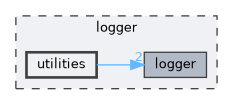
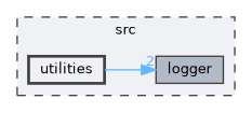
  digraph {
    compound=true
    rankdir=LR
    node [color=grey25 fontname=Helvetica fontsize=10 shape=box]
    n1 [fillcolor="#b2b9c7" height=0.2 label=logger style=filled width=0.4]
    n2 [fillcolor="#f0f1f4" height=0.2 label=utilities style="filled,bold" width=0.4]
    subgraph cluster_1 {
      bgcolor="#f0f1f4"
      fontname=Helvetica
      fontsize=10
-     label=logger
+     label=src
      pencolor=grey25
      style="filled,dashed"
      n1
      n2
    }
    n2 -> n1 [color=steelblue1 fontcolor=steelblue1 fontname=Helvetica fontsize=10 headlabel=2 labeldistance=1.5 labelfontname=Helvetica labelfontsize=10]
  }
